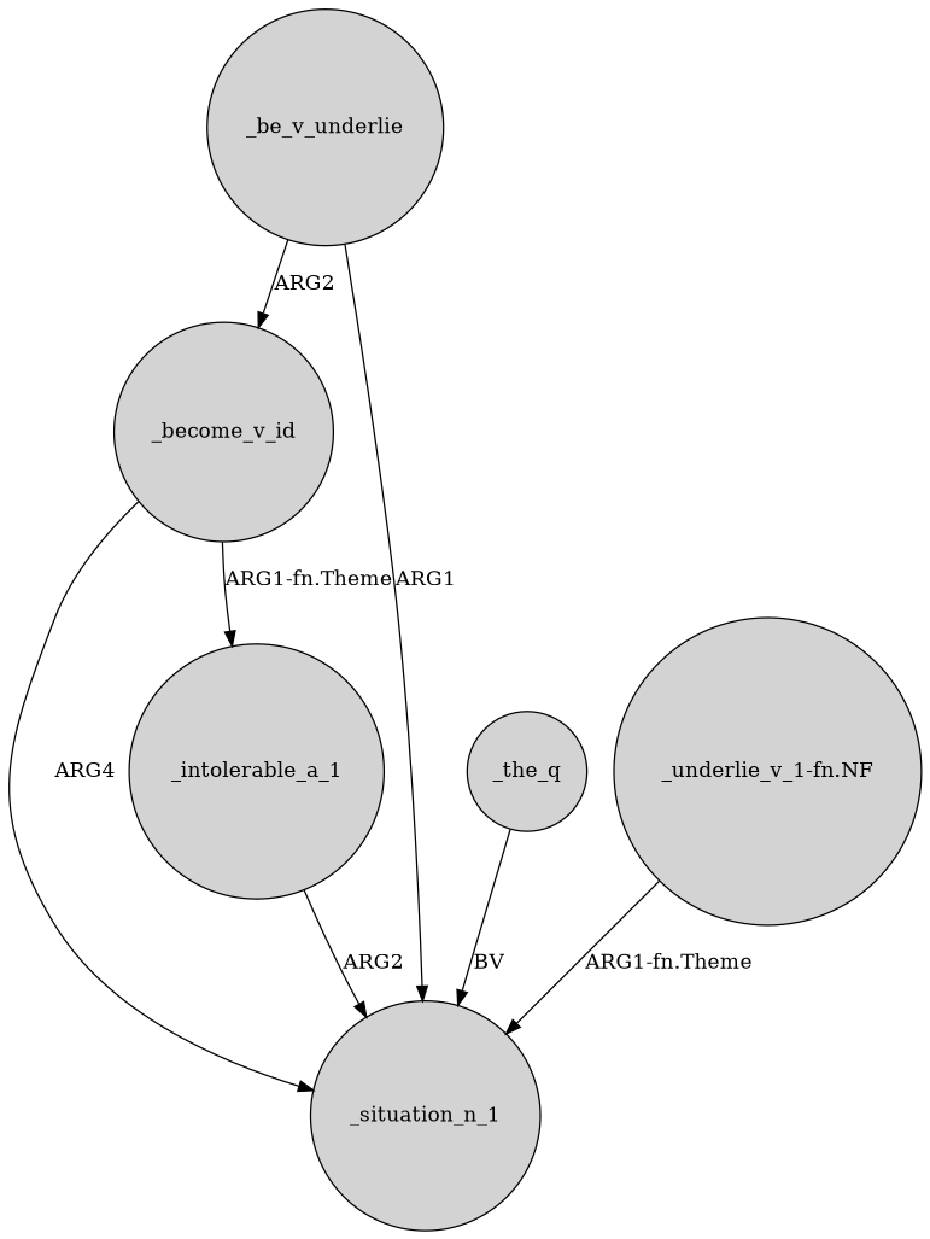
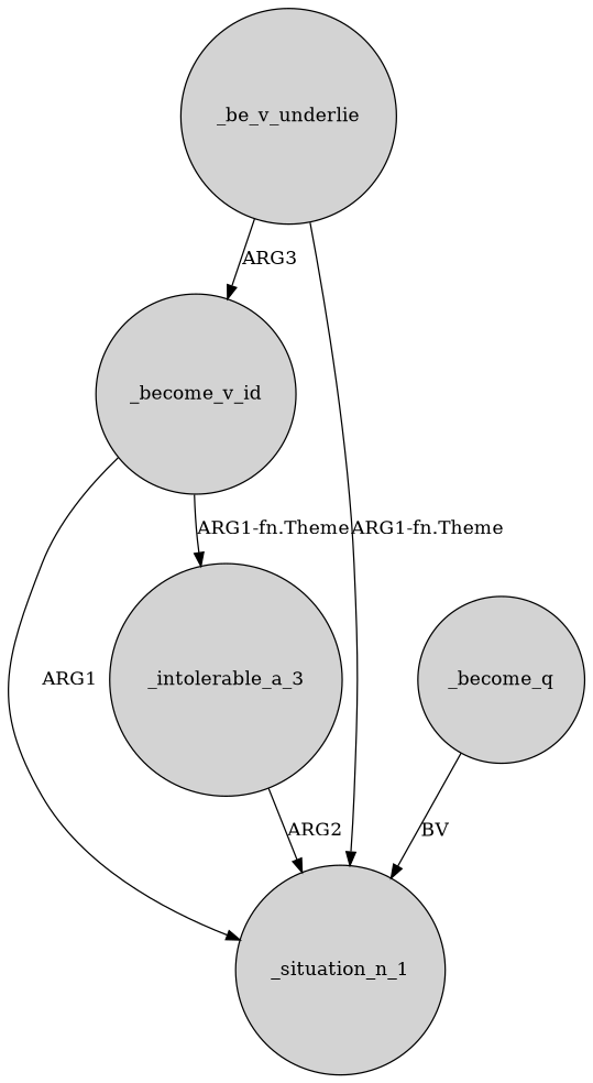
  digraph {
    node [shape=circle style=filled]
    n1 [label=_be_v_underlie]
    _become_v_id
    _situation_n_1
-   _intolerable_a_1
-   _the_q
-   "_underlie_v_1-fn.NF"
-   n1 -> _become_v_id [label=ARG2]
-   n1 -> _situation_n_1 [label=ARG1]
-   _become_v_id -> _situation_n_1 [label=ARG4]
+   _intolerable_a_1 [label=_intolerable_a_3]
+   _the_q [label=_become_q]
+   n1 -> _become_v_id [label=ARG3]
+   n1 -> _situation_n_1 [label="ARG1-fn.Theme"]
+   _become_v_id -> _situation_n_1 [label=ARG1]
    _become_v_id -> _intolerable_a_1 [label="ARG1-fn.Theme"]
    _intolerable_a_1 -> _situation_n_1 [label=ARG2]
    _the_q -> _situation_n_1 [label=BV]
-   "_underlie_v_1-fn.NF" -> _situation_n_1 [label="ARG1-fn.Theme"]
  }
